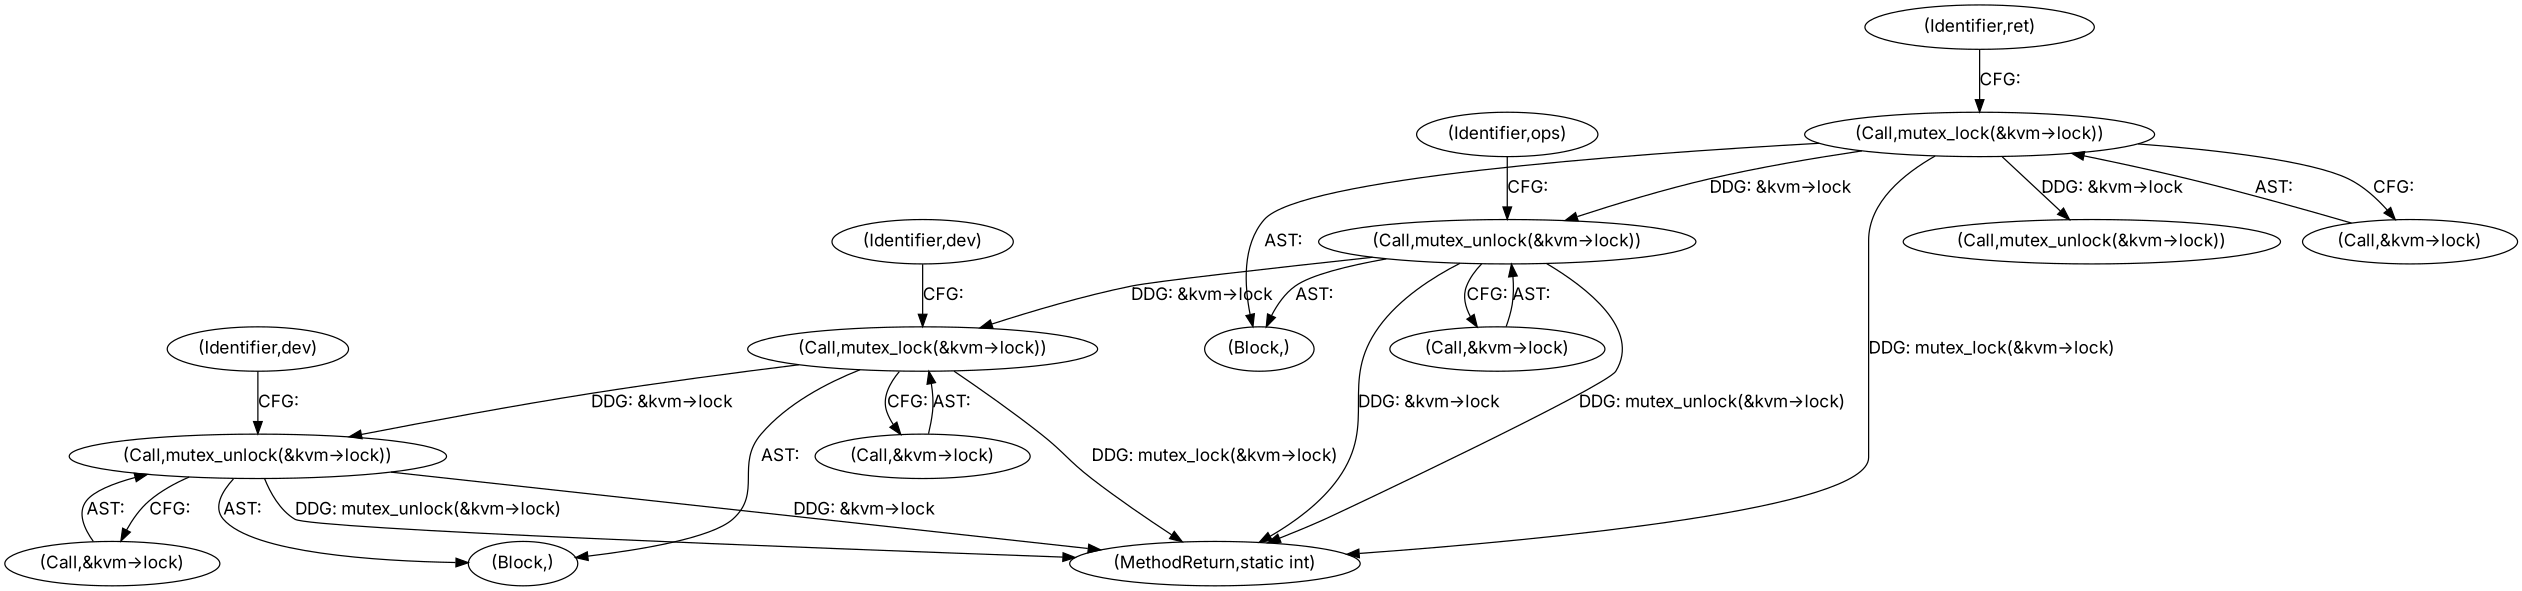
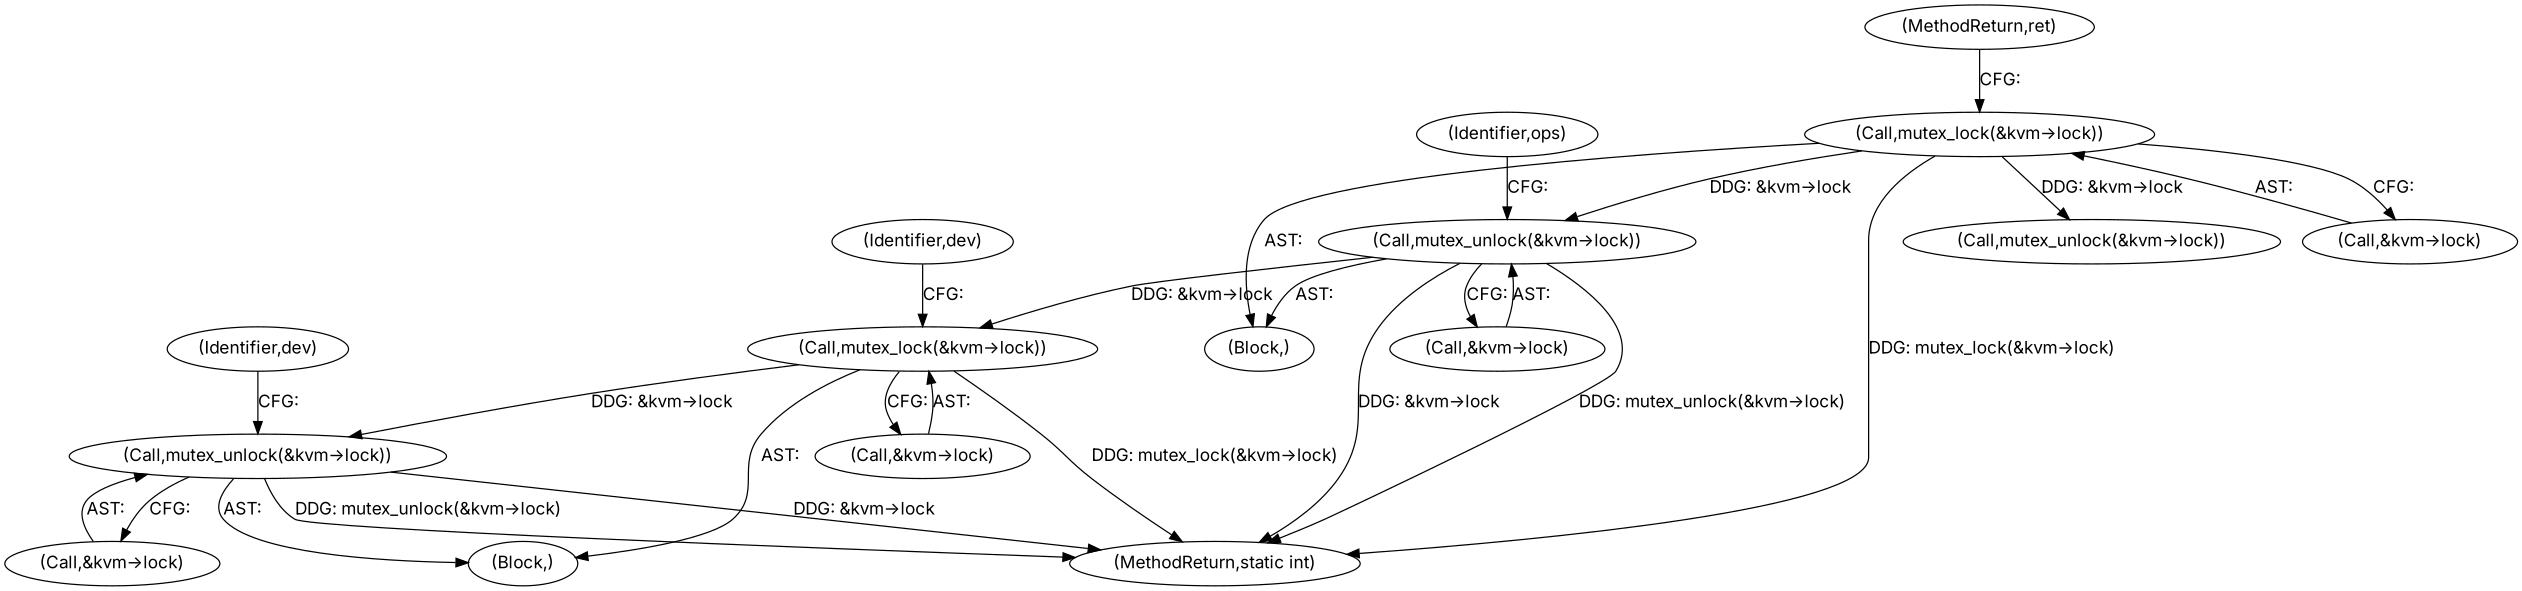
  digraph {
    fontname=Inter
    node [fontname=Inter]
    edge [fontname=Inter]
    n1 [label="(Call,mutex_unlock(&kvm->lock))"]
    n2 [label="(Block,)"]
    n3 [label="(MethodReturn,static int)"]
    n4 [label="(Call,&kvm->lock)"]
    n5 [label="(Call,mutex_lock(&kvm->lock))"]
    n6 [label="(Call,&kvm->lock)"]
    n7 [label="(Call,mutex_unlock(&kvm->lock))"]
    n8 [label="(Call,&kvm->lock)"]
    n9 [label="(Block,)"]
    n10 [label="(Call,mutex_lock(&kvm->lock))"]
    n11 [label="(Call,mutex_unlock(&kvm->lock))"]
    n12 [label="(Call,&kvm->lock)"]
    n13 [label="(Identifier,dev)"]
    n14 [label="(Identifier,ops)"]
-   n15 [label="(Identifier,ret)"]
+   n15 [label="(MethodReturn,ret)"]
    n16 [label="(Identifier,dev)"]
    n1 -> n2 [label="AST: "]
    n1 -> n3 [label="DDG: mutex_unlock(&kvm->lock)"]
    n1 -> n3 [label="DDG: &kvm->lock"]
    n1 -> n4 [label="CFG: "]
    n4 -> n1 [label="AST: "]
    n5 -> n1 [label="DDG: &kvm->lock"]
    n5 -> n2 [label="AST: "]
    n5 -> n3 [label="DDG: mutex_lock(&kvm->lock)"]
    n5 -> n6 [label="CFG: "]
    n6 -> n5 [label="AST: "]
    n7 -> n3 [label="DDG: &kvm->lock"]
    n7 -> n3 [label="DDG: mutex_unlock(&kvm->lock)"]
    n7 -> n5 [label="DDG: &kvm->lock"]
    n7 -> n8 [label="CFG: "]
    n7 -> n9 [label="AST: "]
    n8 -> n7 [label="AST: "]
    n10 -> n3 [label="DDG: mutex_lock(&kvm->lock)"]
    n10 -> n7 [label="DDG: &kvm->lock"]
    n10 -> n9 [label="AST: "]
    n10 -> n11 [label="DDG: &kvm->lock"]
    n10 -> n12 [label="CFG: "]
    n12 -> n10 [label="AST: "]
    n13 -> n5 [label="CFG: "]
    n14 -> n7 [label="CFG: "]
    n15 -> n10 [label="CFG: "]
    n16 -> n1 [label="CFG: "]
  }
